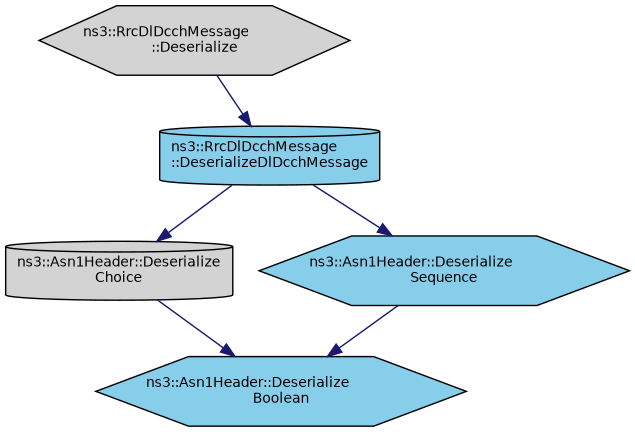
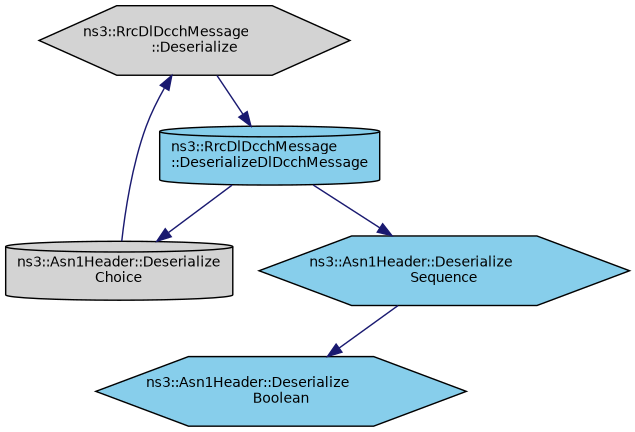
  digraph {
    rankdir=TB
    node [color=black fillcolor=skyblue fontname=Helvetica fontsize=10 shape=hexagon style=filled]
    edge [color=midnightblue fontname=Helvetica fontsize=10 labelfontname=Helvetica labelfontsize=10 style=solid]
    n1 [fillcolor=lightgrey fontcolor=black height=0.2 label="ns3::RrcDlDcchMessage\l::Deserialize" width=0.4]
    n2 [height=0.2 label="ns3::RrcDlDcchMessage\l::DeserializeDlDcchMessage" shape=cylinder width=0.4]
    n3 [fillcolor=lightgrey height=0.2 label="ns3::Asn1Header::Deserialize\lChoice" shape=cylinder width=0.4]
    n4 [height=0.2 label="ns3::Asn1Header::Deserialize\lSequence" width=0.4]
    n5 [height=0.2 label="ns3::Asn1Header::Deserialize\lBoolean" width=0.4]
    n1 -> n2
    n2 -> n3
    n2 -> n4
-   n3 -> n5
+   n3 -> n1
    n4 -> n5
  }
